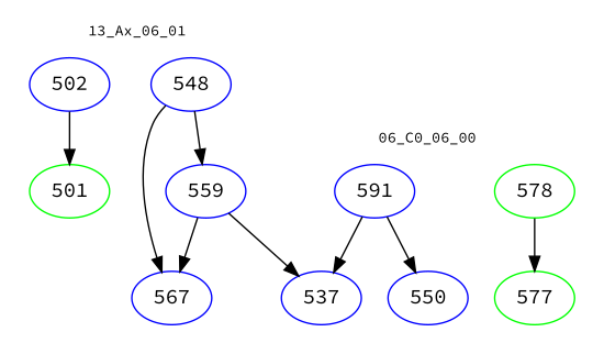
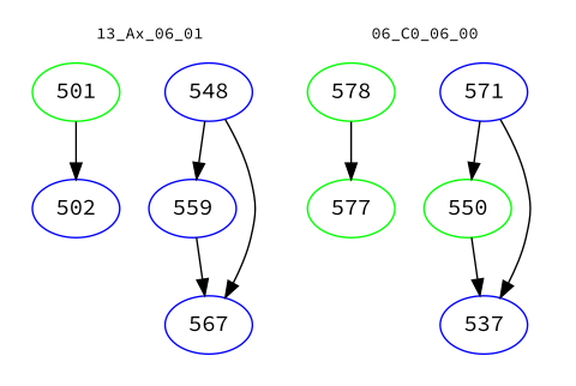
  digraph {
    fontname="Source Code Pro"
    node [color=blue fontname="Source Code Pro"]
    edge [color=black fontname="Source Code Pro"]
    n1 [label=548]
    n2 [label=502]
    n3 [label=559]
    n4 [color=green label=501]
    n5 [label=567]
-   n6 [label=591]
-   n7 [label=550]
+   n6 [label=571]
+   n7 [color=green label=550]
    n8 [color=green label=578]
    n9 [label=537]
    n10 [color=green label=577]
    subgraph cluster_1 {
      color=white
      fontsize=10
      label="13_Ax_06_01"
      n1
      n2
      n3
      n4
      n5
    }
    subgraph cluster_2 {
      color=white
      fontsize=10
      label="06_C0_06_00"
      n6
      n7
      n8
      n9
      n10
    }
    n1 -> n3
    n1 -> n5
-   n2 -> n4
+   n4 -> n2
    n3 -> n5
    n6 -> n7
    n6 -> n9
-   n3 -> n9
+   n7 -> n9
    n8 -> n10
  }
